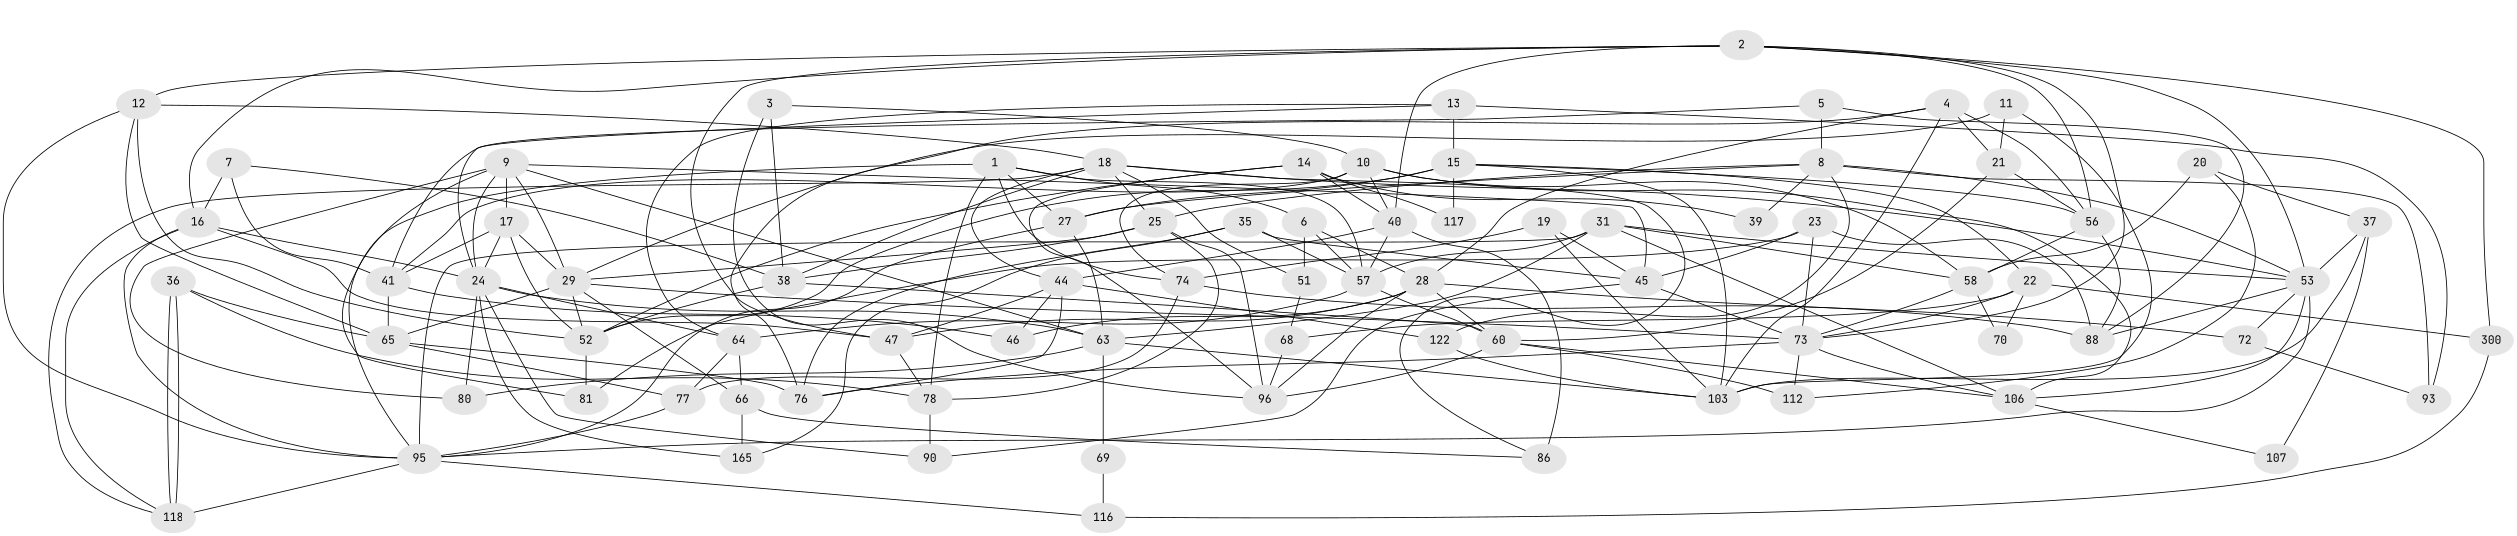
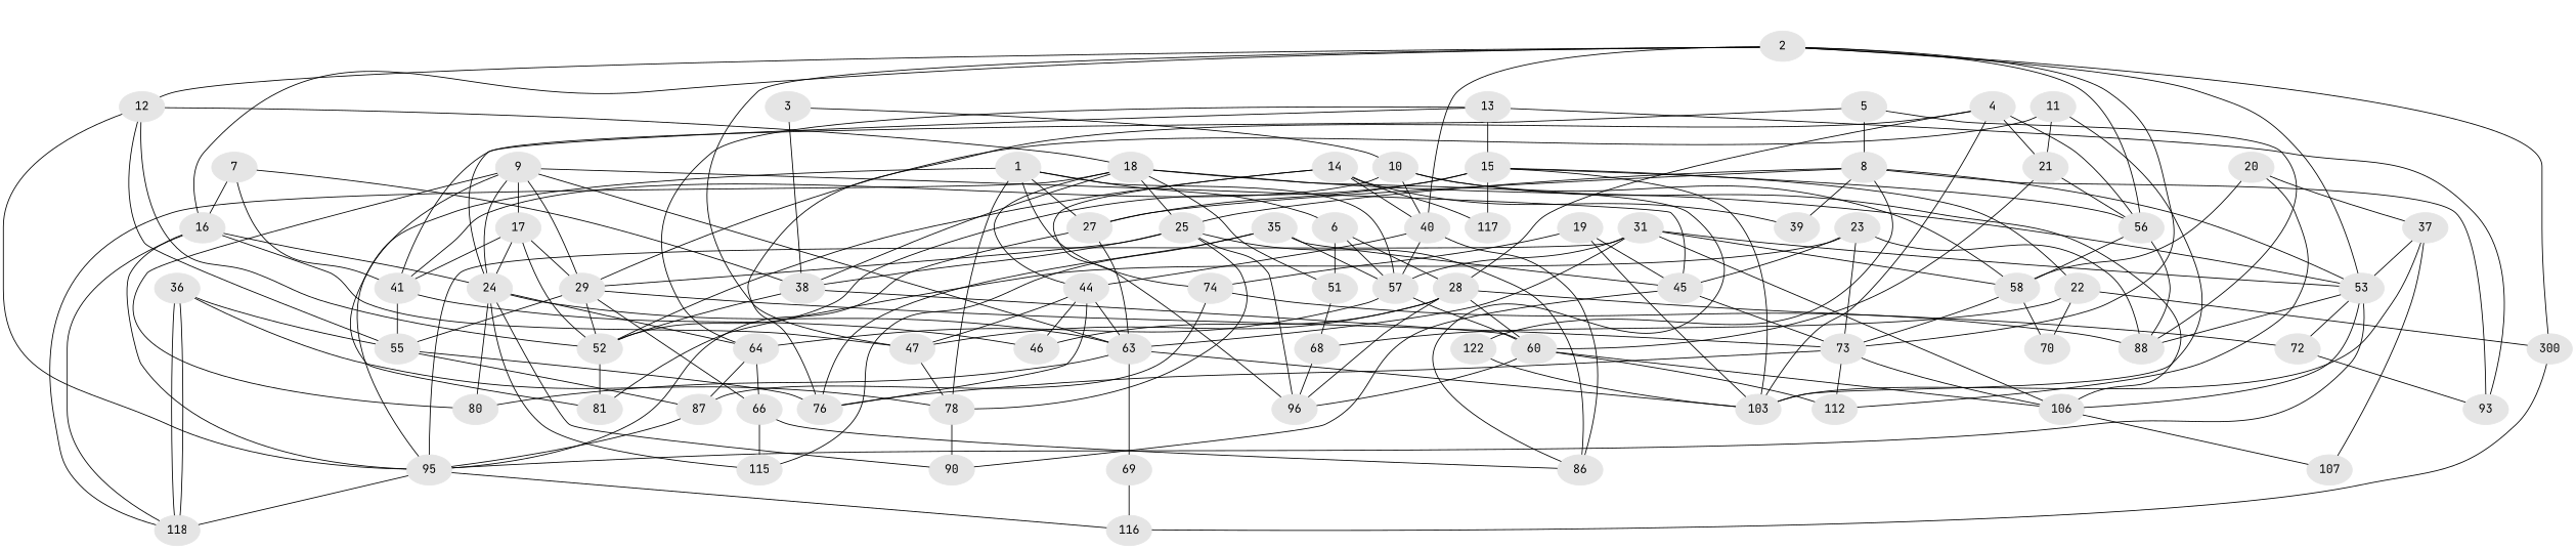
  graph {
    fontname="JetBrains Mono"
    node [color=gray90 fontname="JetBrains Mono" style=filled]
    edge [fontname="JetBrains Mono"]
    1 [super="+48"]
    6 [super="+119"]
    27 [super="+33"]
    57 [super="+111"]
    n5 [label=78 super="+91"]
    74 [super="+114"]
    95 [super="+98"]
    28 [super="+84"]
    51
    63 [super="+83"]
    64 [super="+92"]
    60 [super="+67"]
    90
    88 [super="+101"]
-   87 [super="+121" label=77]
+   87 [super="+121"]
    118 [super="+123"]
    116
    2 [super="+82"]
    12
    16 [super="+59"]
    40 [super="+54"]
    47 [super="+110"]
    53 [super="+94"]
    56 [super="+105"]
    73 [super="+75"]
    n26 [label=300]
    18 [super="+42"]
    52 [super="+78"]
-   55 [super="+62" label=65]
+   55 [super="+62"]
    24 [super="+32"]
    44 [super="+85"]
    86
    106
    72
    58 [super="+108"]
    76
    112
    10 [super="+77"]
    41 [super="+102"]
    3
    38 [super="+109"]
    96 [super="+124"]
    23 [super="+89"]
    45
    81
    4 [super="+97"]
    21
    103 [super="+104"]
    46
    8 [super="+113"]
    25 [super="+79"]
    39
    93
    122
    5
    68
    7
    29 [super="+49"]
    9 [super="+65"]
    17 [super="+34"]
    80
-   115 [label=165]
+   115
    66
    69
    70
    107
    11
    13 [super="+26"]
    15 [super="+50"]
    117
    22 [super="+30"]
    14 [super="+120"]
    19
    37 [super="+43"]
    20
    31 [super="+61"]
    35 [super="+99"]
    36
    1 -- 6
    1 -- 27
    1 -- 57
    1 -- n5
    1 -- 74
    1 -- 95
    6 -- 57
    6 -- 28
    6 -- 51
    27 -- 95
    27 -- 63
    57 -- 64
    57 -- 60 [weight=2]
    n5 -- 90
    74 -- 88
    74 -- 87
    95 -- 118
    95 -- 116
    28 -- 60
    28 -- 47
    28 -- 72
    28 -- 96
    28 -- 46
    51 -- 68
    63 -- 103
    63 -- 80
    63 -- 69
    64 -- 87
    64 -- 66
    60 -- 106
    60 -- 112 [weight=2]
    60 -- 96
    87 -- 95
    2 -- 12
    2 -- 16
    2 -- 40
    2 -- 47
    2 -- 53
    2 -- 56
    2 -- 73
    2 -- n26
    12 -- 95
    12 -- 18
    12 -- 52
    12 -- 55
    16 -- 95
    16 -- 118
    16 -- 47
    16 -- 24
    40 -- 57
    40 -- 44
    40 -- 86
    47 -- n5
    53 -- 95
    53 -- 88
    53 -- 106
    53 -- 72
    56 -- 88
    56 -- 58
    73 -- 106
    73 -- 76
    73 -- 112
    n26 -- 116
    18 -- 51
    18 -- 118
    18 -- 53
    18 -- 44
    18 -- 86
    18 -- 38
    18 -- 25
    52 -- 81
    55 -- 87
    55 -- 76
    24 -- 63
    24 -- 64
    24 -- 90
    24 -- 80
    24 -- 115
    44 -- 47
    44 -- 76
    44 -- 46
-   44 -- 122
+   44 -- 63
    106 -- 107
    72 -- 93
    58 -- 73
    58 -- 70
-   10 -- 74
    10 -- 40
    10 -- 106
    10 -- 58
    10 -- 41
    41 -- 55
    41 -- 46
    3 -- 10
    3 -- 38
-   3 -- 96
    38 -- 60
    38 -- 52
    23 -- 88
    23 -- 73
    23 -- 45
    23 -- 81
    45 -- 90
    45 -- 73
    4 -- 28
    4 -- 56
    4 -- 76
    4 -- 21
    4 -- 103
    21 -- 60
    21 -- 56
    8 -- 27
    8 -- 53
    8 -- 25
    8 -- 39
    8 -- 93
    8 -- 122
    25 -- n5
+   25 -- 86 [weight=2]
    25 -- 38
    25 -- 96
    25 -- 29
    122 -- 103
    5 -- 88
    5 -- 41
    5 -- 8
    68 -- 96
    7 -- 16
    7 -- 41
    7 -- 38
    29 -- 73
    29 -- 52
    29 -- 55
    29 -- 66
    9 -- 63
    9 -- 24
    9 -- 45
    9 -- 81
    9 -- 29
    9 -- 17
    9 -- 80
    17 -- 52
    17 -- 24
    17 -- 41
    17 -- 29
    66 -- 86
    66 -- 115
    69 -- 116
    11 -- 21
    11 -- 103
    11 -- 29
    13 -- 64
    13 -- 24
    13 -- 93
    13 -- 15
    15 -- 27
    15 -- 56
    15 -- 52
    15 -- 103
    15 -- 117
    15 -- 22
-   22 -- 73
    22 -- n26
    22 -- 68
    22 -- 70
    14 -- 40
    14 -- 52
    14 -- 96
    14 -- 39
    14 -- 117
    19 -- 74
    19 -- 45
    19 -- 103
    37 -- 53
    37 -- 103
    37 -- 107
    20 -- 58
    20 -- 112
    20 -- 37
    31 -- 57
    31 -- 95
    31 -- 63
    31 -- 53
    31 -- 106
    31 -- 58
    35 -- 57
    35 -- 76
    35 -- 45
    35 -- 115
    36 -- n5
    36 -- 118
    36 -- 118
    36 -- 55
  }
